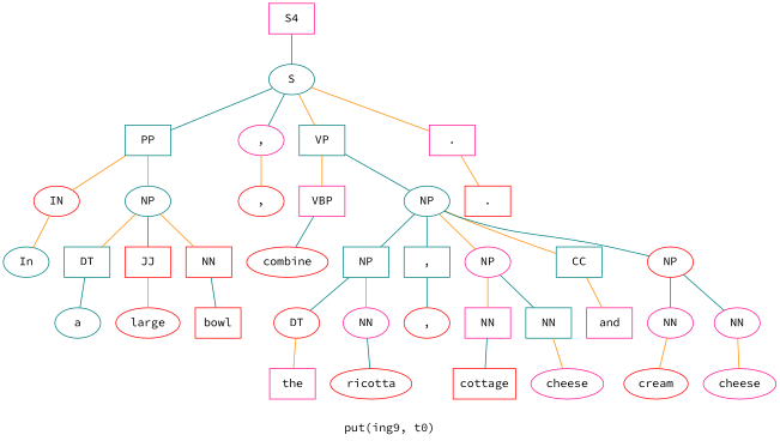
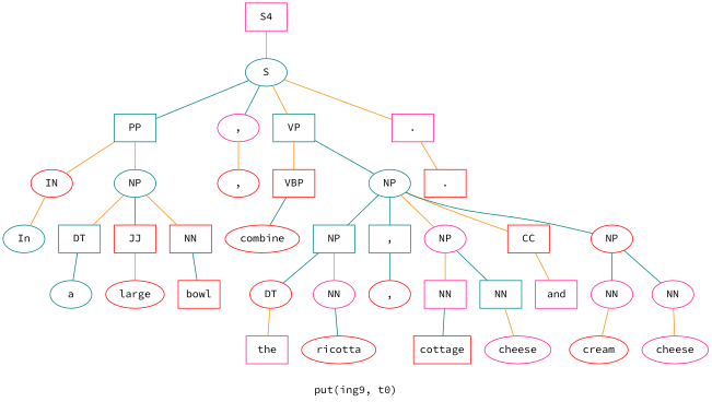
  graph {
    fontname="Source Code Pro"
    label="put(ing9, t0)"
    node [color=red fontname="Source Code Pro" shape=ellipse]
    edge [color=darkorange fontname="Source Code Pro"]
    n1 [color=deeppink label=S4 shape=box]
    n2 [color=teal label=S]
    n3 [color=teal label=PP shape=box]
    n4 [color=deeppink label=","]
    n5 [color=teal label=VP shape=box]
    n6 [color=deeppink label="." shape=box]
    n7 [label=IN]
    n8 [color=teal label=NP]
    n9 [label=","]
-   n10 [color=deeppink label=VBP shape=box]
+   n10 [label=VBP shape=box]
    n11 [color=teal label=NP]
    n12 [label="." shape=box]
    n13 [color=teal label=In]
    n14 [color=teal label=DT shape=box]
    n15 [label=JJ shape=box]
    n16 [label=NN shape=box]
    n17 [color=teal label=a]
    n18 [label=large]
    n19 [label=bowl shape=box]
    n20 [label=combine]
    n21 [color=teal label=NP shape=box]
    n22 [color=teal label="," shape=box]
    n23 [color=deeppink label=NP]
-   n24 [color=teal label=CC shape=box]
+   n24 [label=CC shape=box]
    n25 [label=NP]
    n26 [label=DT]
    n27 [color=deeppink label=NN]
    n28 [label=","]
    n29 [color=deeppink label=NN shape=box]
    n30 [color=teal label=NN shape=box]
    n31 [color=deeppink label=and shape=box]
    n32 [color=deeppink label=NN]
    n33 [color=deeppink label=NN]
    n34 [color=deeppink label=the shape=box]
    n35 [label=ricotta]
    n36 [label=cottage shape=box]
    n37 [color=deeppink label=cheese]
    n38 [label=cream]
    n39 [color=deeppink label=cheese]
-   n1 -- n2 [color=teal]
+   n1 -- n2
    n2 -- n3 [color=teal]
    n2 -- n4 [color=teal]
    n2 -- n5
    n2 -- n6
    n3 -- n7
    n3 -- n8
    n4 -- n9
    n5 -- n10
    n5 -- n11 [color=teal]
    n6 -- n12
    n7 -- n13
    n8 -- n14
    n8 -- n15 [color=teal]
    n8 -- n16
    n10 -- n20 [color=teal]
    n11 -- n21 [color=teal]
    n11 -- n22 [color=teal]
    n11 -- n23
    n11 -- n24
    n11 -- n25 [color=teal]
    n14 -- n17 [color=teal]
    n15 -- n18
    n16 -- n19 [color=teal]
    n21 -- n26 [color=teal]
    n21 -- n27
    n22 -- n28 [color=teal]
    n23 -- n29
    n23 -- n30 [color=teal]
    n24 -- n31
    n25 -- n32 [color=teal]
    n25 -- n33 [color=teal]
    n26 -- n34
    n27 -- n35 [color=teal]
    n29 -- n36 [color=teal]
    n30 -- n37
    n32 -- n38
    n33 -- n39
  }
